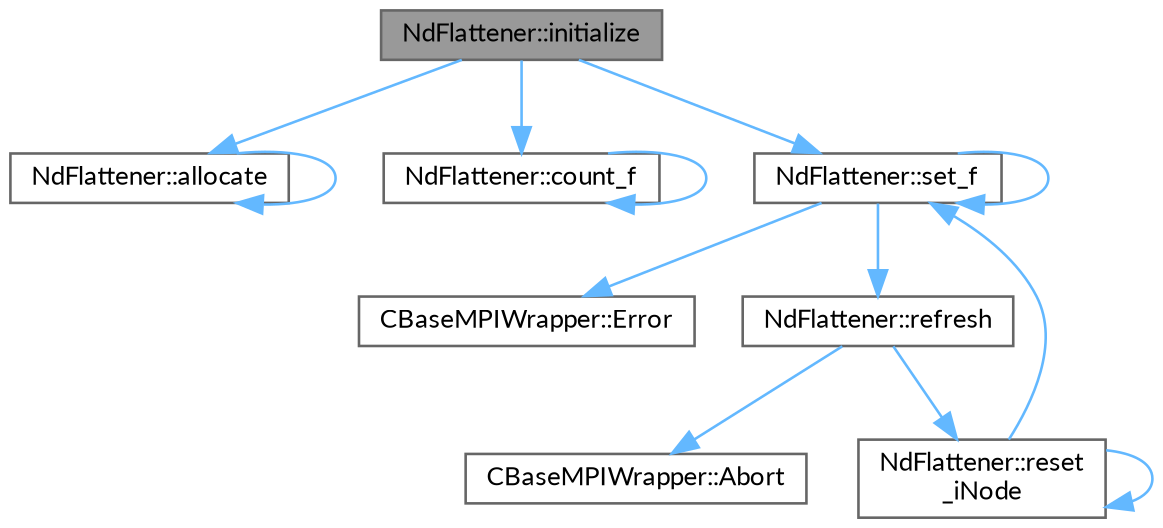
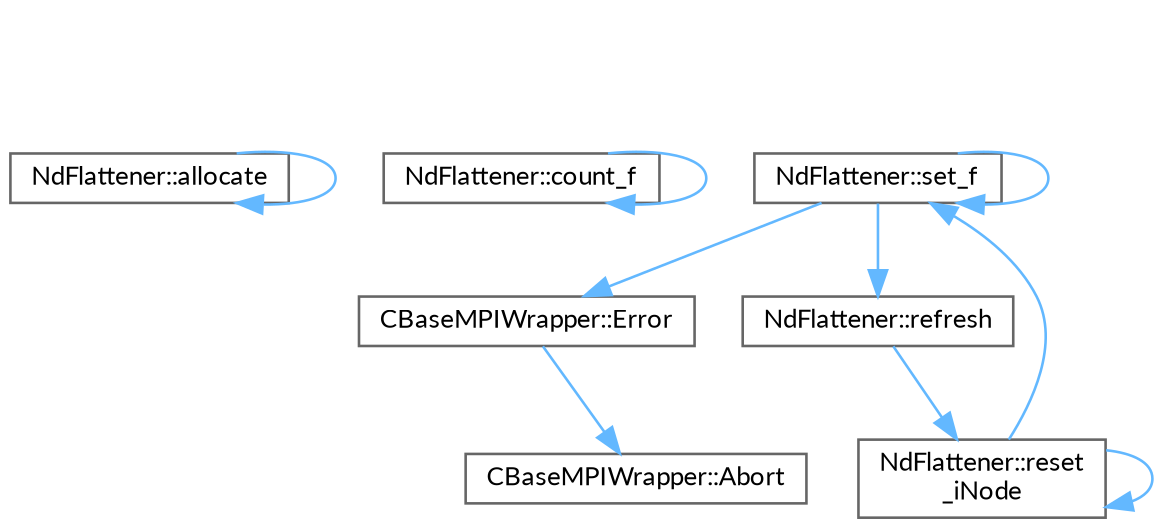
  digraph {
    fontname=Lato
    rankdir=TB
    node [color=grey40 fillcolor=white fontname=Lato fontsize=10 shape=box style=filled]
    edge [color=steelblue1 fontname=Lato fontsize=10 labelfontname=Helvetica labelfontsize=10 style=solid]
-   n1 [color=gray40 fillcolor=grey60 fontcolor=black height=0.2 label="NdFlattener::initialize" width=0.4]
    n2 [height=0.2 label="NdFlattener::allocate" width=0.4]
    n3 [height=0.2 label="NdFlattener::count_f" width=0.4]
    n4 [height=0.2 label="NdFlattener::set_f" width=0.4]
    n5 [height=0.2 label="CBaseMPIWrapper::Error" width=0.4]
    n6 [height=0.2 label="NdFlattener::refresh" width=0.4]
    n7 [height=0.2 label="CBaseMPIWrapper::Abort" width=0.4]
    n8 [height=0.2 label="NdFlattener::reset\l_iNode" width=0.4]
-   n1 -> n2
-   n1 -> n3
-   n1 -> n4
    n2 -> n2
    n3 -> n3
    n4 -> n4
    n4 -> n5
    n4 -> n6
-   n6 -> n7
+   n5 -> n7
    n6 -> n8
    n8 -> n4
    n8 -> n8
  }
